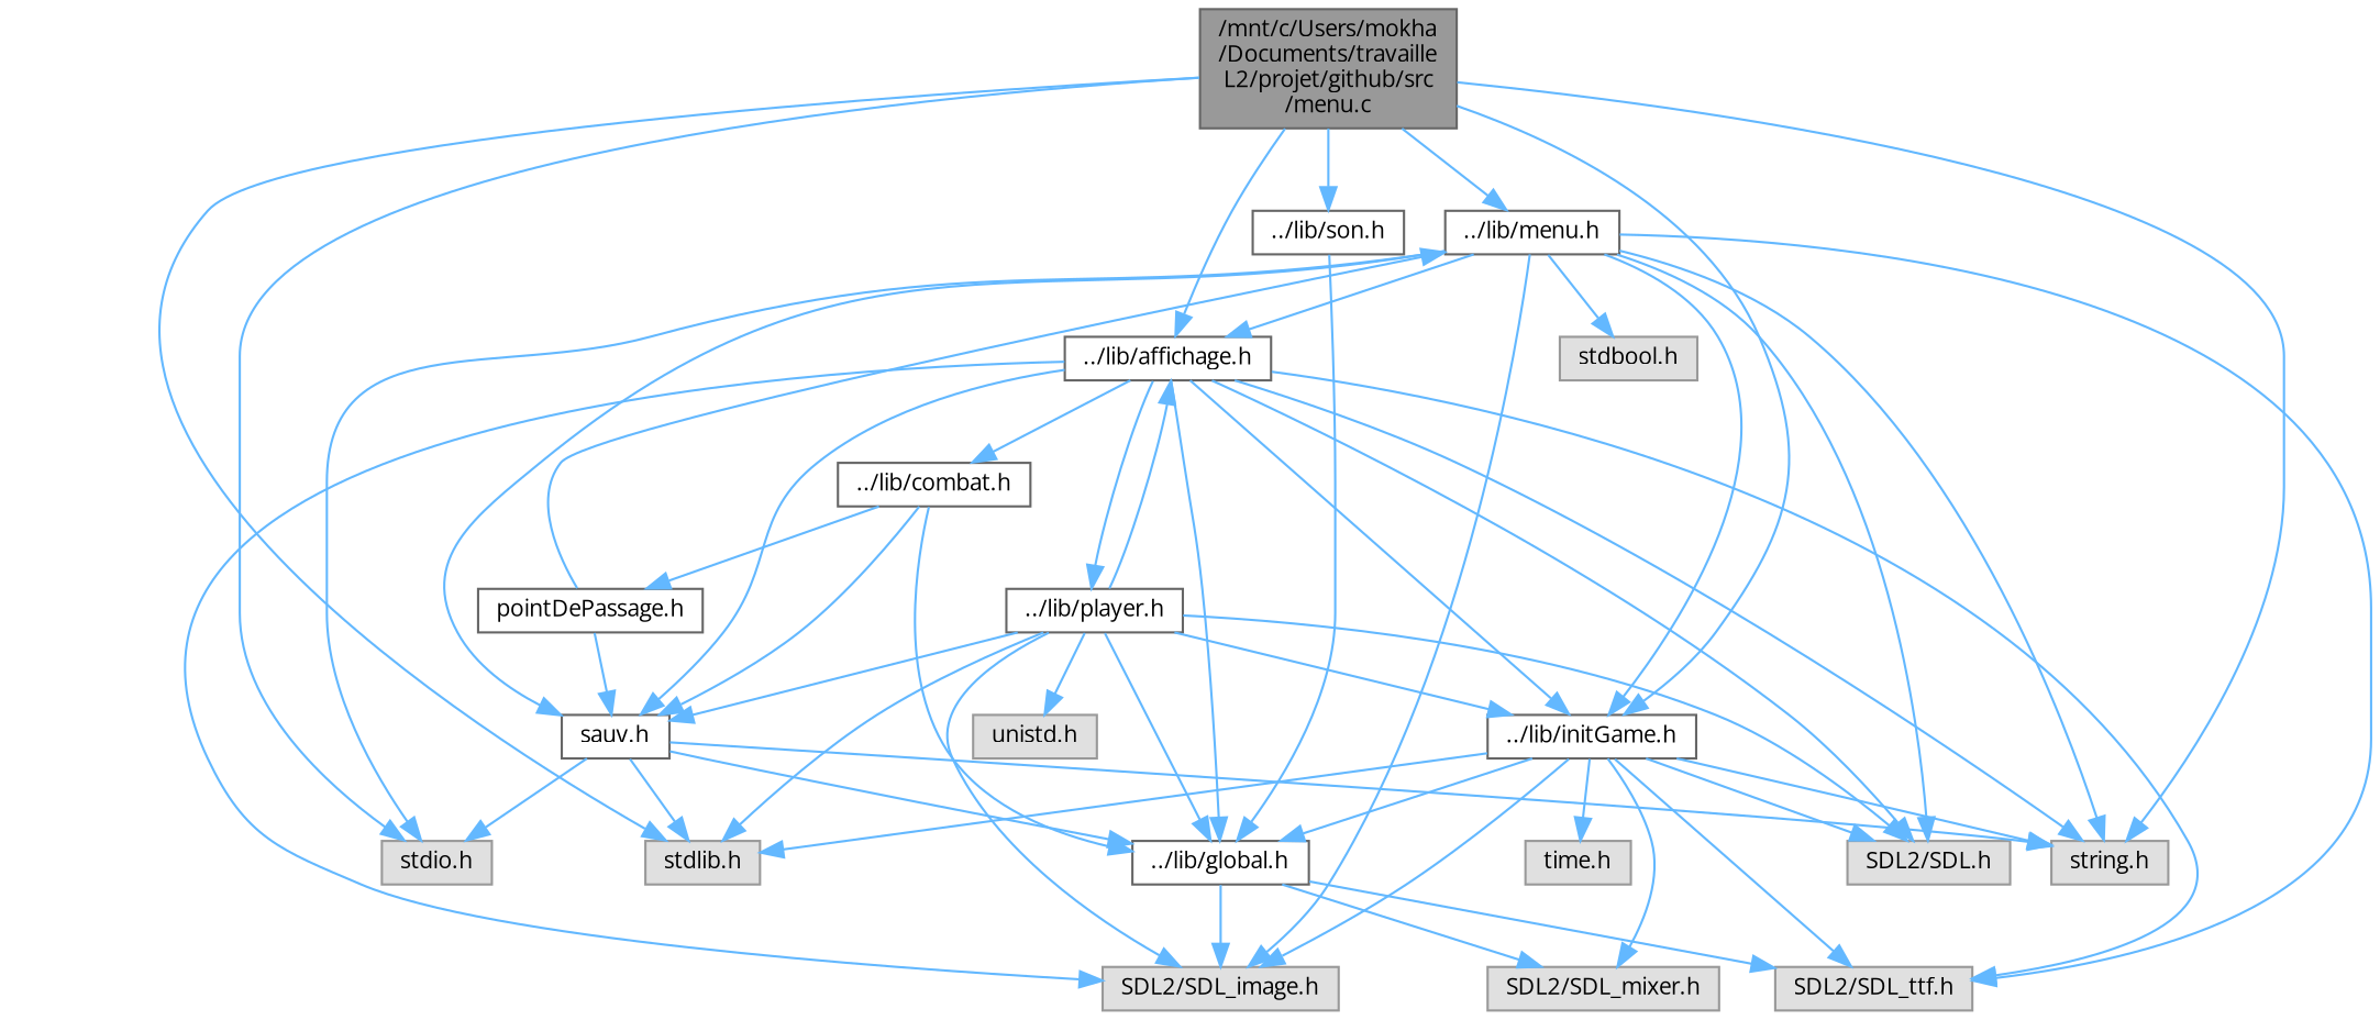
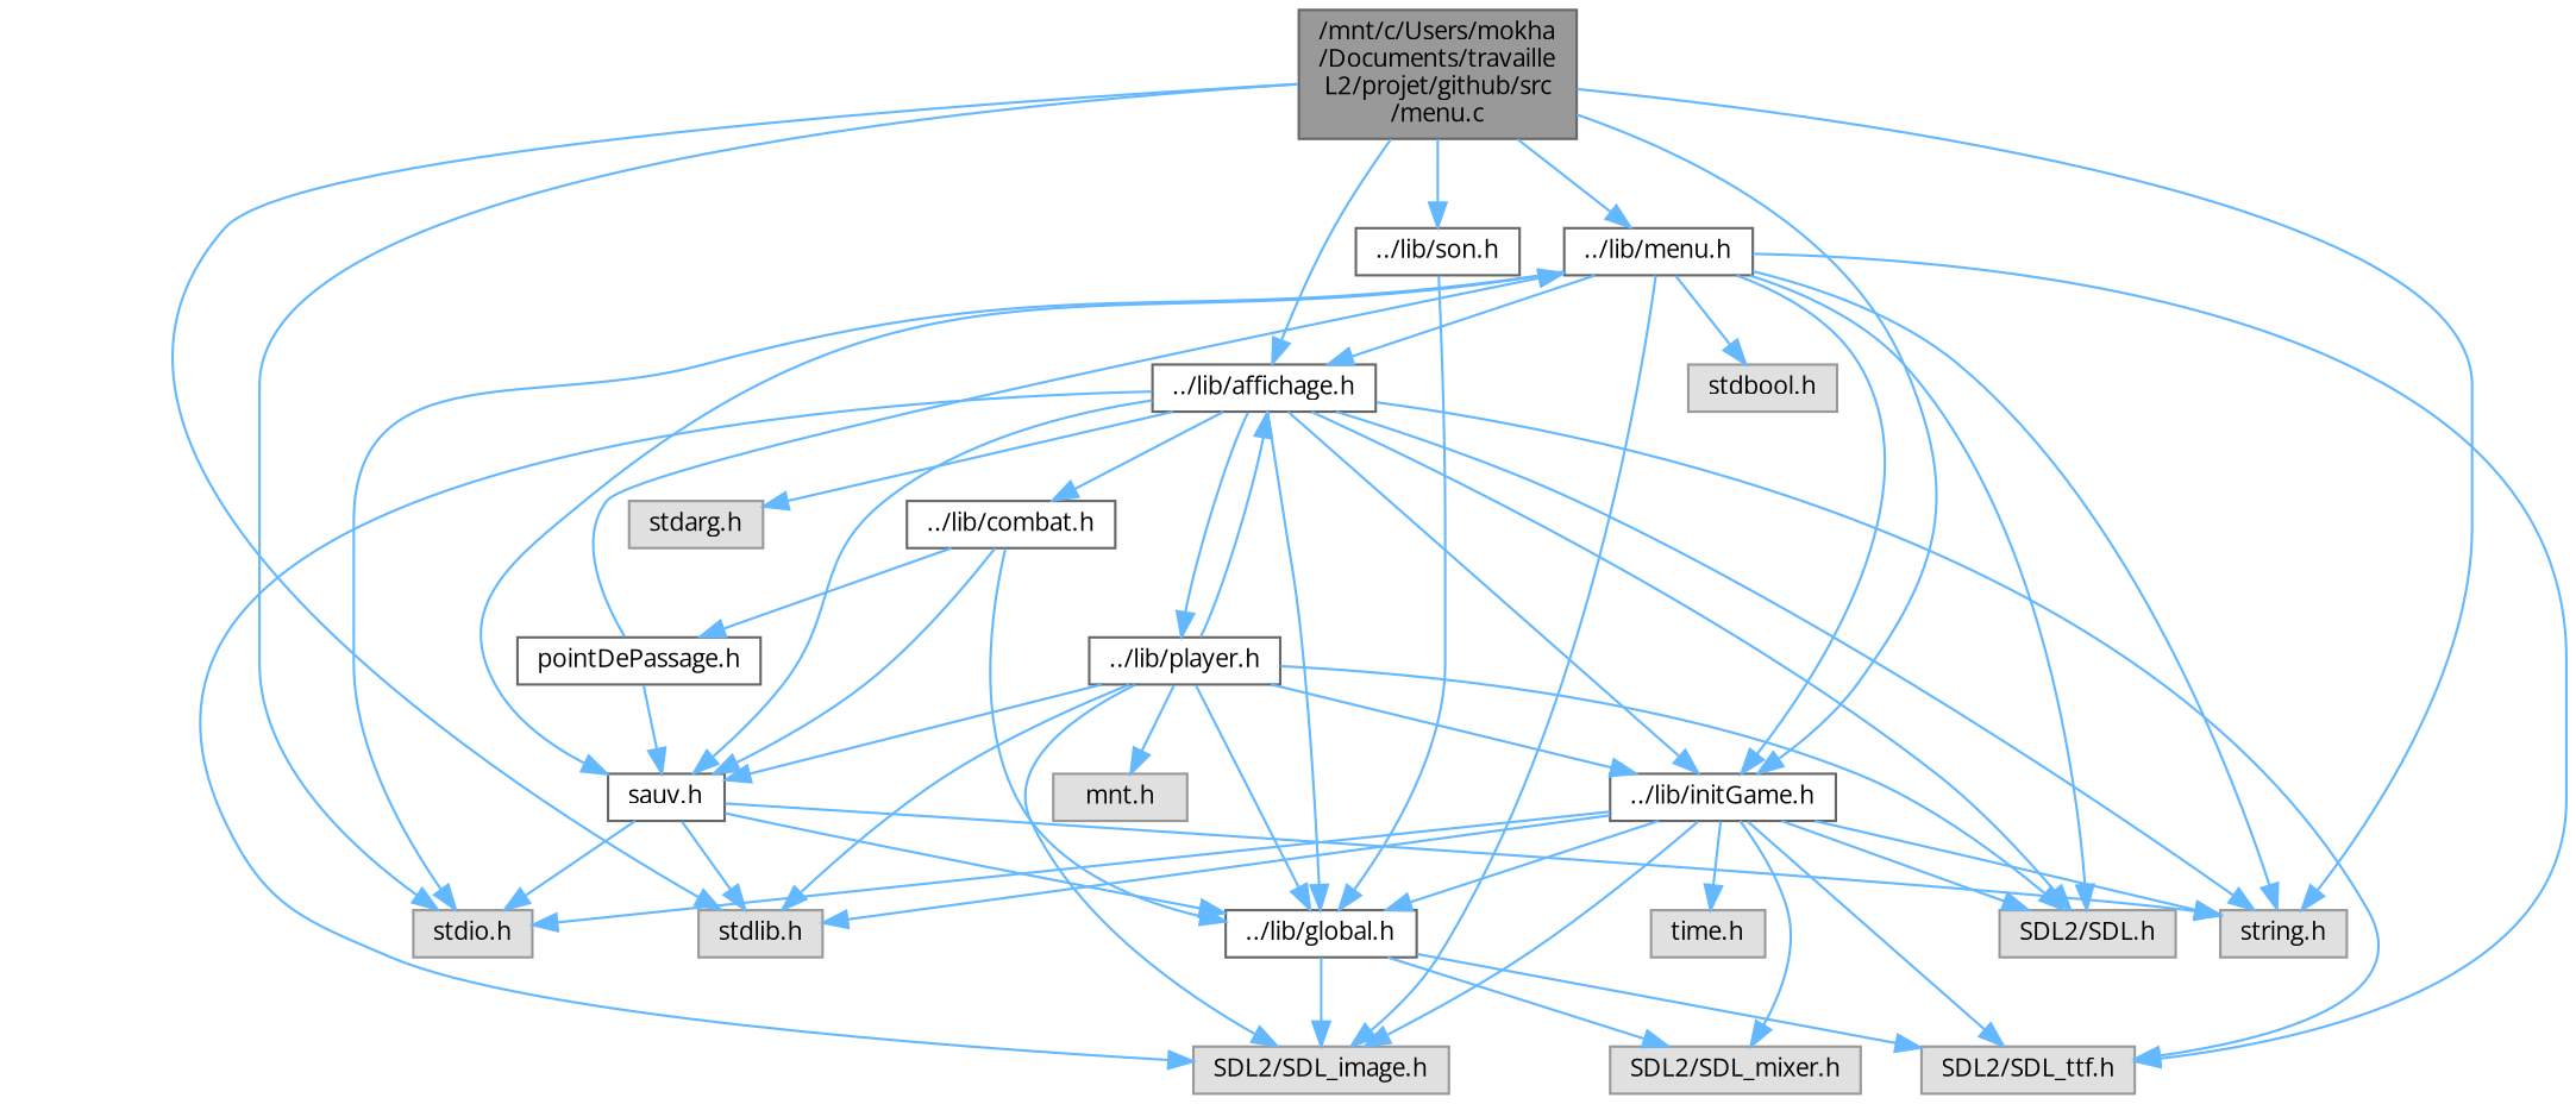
  digraph {
    fontname="Open Sans"
    node [color=grey60 fillcolor="#E0E0E0" fontname="Open Sans" fontsize=10 shape=box style=filled]
    edge [color=steelblue1 fontname="Open Sans" fontsize=10 labelfontname=Helvetica labelfontsize=10 style=solid]
    n1 [color=gray40 fillcolor=grey60 fontcolor=black height=0.2 label="/mnt/c/Users/mokha\l/Documents/travaille\l L2/projet/github/src\l/menu.c" width=0.4]
    n2 [height=0.2 label="stdio.h" width=0.4]
    n3 [height=0.2 label="stdlib.h" width=0.4]
    n4 [height=0.2 label="string.h" width=0.4]
    n5 [color=grey40 fillcolor=white height=0.2 label="../lib/menu.h" width=0.4]
    n6 [color=grey40 fillcolor=white height=0.2 label="../lib/initGame.h" width=0.4]
    n7 [color=grey40 fillcolor=white height=0.2 label="../lib/affichage.h" width=0.4]
    n8 [color=grey40 fillcolor=white height=0.2 label="../lib/son.h" width=0.4]
    n9 [color=grey40 fillcolor=white height=0.2 label="sauv.h" width=0.4]
    n10 [height=0.2 label="SDL2/SDL.h" width=0.4]
    n11 [height=0.2 label="SDL2/SDL_image.h" width=0.4]
    n12 [height=0.2 label="SDL2/SDL_ttf.h" width=0.4]
    n13 [height=0.2 label="stdbool.h" width=0.4]
    n14 [color=grey40 fillcolor=white height=0.2 label="../lib/global.h" width=0.4]
    n15 [height=0.2 label="SDL2/SDL_mixer.h" width=0.4]
    n16 [height=0.2 label="time.h" width=0.4]
+   n17 [height=0.2 label="stdarg.h" width=0.4]
    n18 [color=grey40 fillcolor=white height=0.2 label="../lib/player.h" width=0.4]
    n19 [color=grey40 fillcolor=white height=0.2 label="../lib/combat.h" width=0.4]
-   n20 [height=0.2 label="unistd.h" width=0.4]
+   n20 [height=0.2 label="mnt.h" width=0.4]
    n21 [color=grey40 fillcolor=white height=0.2 label="pointDePassage.h" width=0.4]
    n1 -> n2
    n1 -> n3
    n1 -> n4
    n1 -> n5
    n1 -> n6
    n1 -> n7
    n1 -> n8
    n5 -> n2
    n5 -> n4
    n5 -> n6
    n5 -> n7
    n5 -> n9
    n5 -> n10
    n5 -> n11
    n5 -> n12
    n5 -> n13
+   n6 -> n2
    n6 -> n3
    n6 -> n4
    n6 -> n10
    n6 -> n11
    n6 -> n12
    n6 -> n14
    n6 -> n15
    n6 -> n16
    n7 -> n4
    n7 -> n6
    n7 -> n9
    n7 -> n10
    n7 -> n11
    n7 -> n12
    n7 -> n14
+   n7 -> n17
    n7 -> n18
    n7 -> n19
    n8 -> n14
    n9 -> n2
    n9 -> n3
    n9 -> n4
    n9 -> n14
    n14 -> n11
    n14 -> n12
    n14 -> n15
    n18 -> n3
    n18 -> n6
    n18 -> n7
    n18 -> n9
    n18 -> n10
    n18 -> n11
    n18 -> n14
    n18 -> n20
    n19 -> n9
    n19 -> n14
    n19 -> n21
    n21 -> n5
    n21 -> n9
  }
